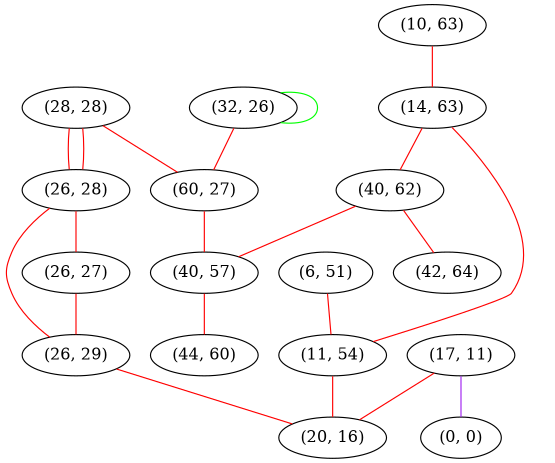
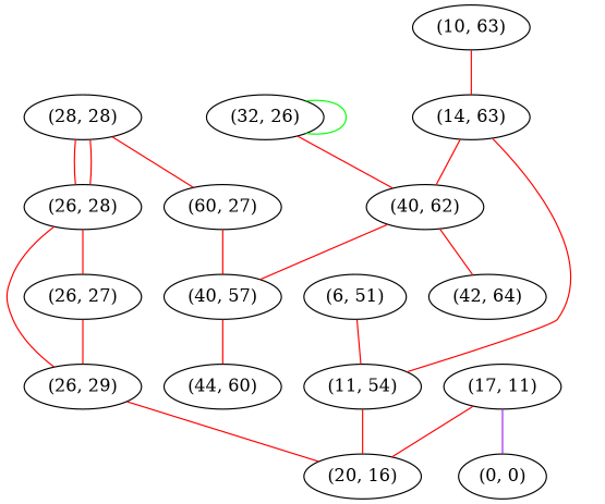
  graph {
    edge [color=red weight=1]
    "(6, 51)"
    "(11, 54)"
    "(20, 16)"
    "(10, 63)"
    "(14, 63)"
    "(40, 62)"
    n7 [label="(60, 27)"]
    "(28, 28)"
    "(26, 28)"
    "(40, 57)"
    "(26, 27)"
    n12 [label="(26, 29)"]
    "(42, 64)"
    "(32, 26)"
    "(17, 11)"
    "(0, 0)"
    "(44, 60)"
    "(6, 51)" -- "(11, 54)"
    "(11, 54)" -- "(20, 16)"
    "(10, 63)" -- "(14, 63)"
    "(14, 63)" -- "(11, 54)"
    "(14, 63)" -- "(40, 62)"
    "(40, 62)" -- "(40, 57)"
    "(40, 62)" -- "(42, 64)"
    n7 -- "(40, 57)"
    "(28, 28)" -- n7
    "(28, 28)" -- "(26, 28)"
    "(28, 28)" -- "(26, 28)"
    "(26, 28)" -- "(26, 27)"
    "(26, 28)" -- n12
    "(40, 57)" -- "(44, 60)"
    "(26, 27)" -- n12
    n12 -- "(20, 16)"
-   "(32, 26)" -- n7
+   "(32, 26)" -- "(40, 62)"
    "(32, 26)" -- "(32, 26)" [color=green weight=2]
    "(17, 11)" -- "(20, 16)"
    "(17, 11)" -- "(0, 0)" [color=purple weight=4]
  }
